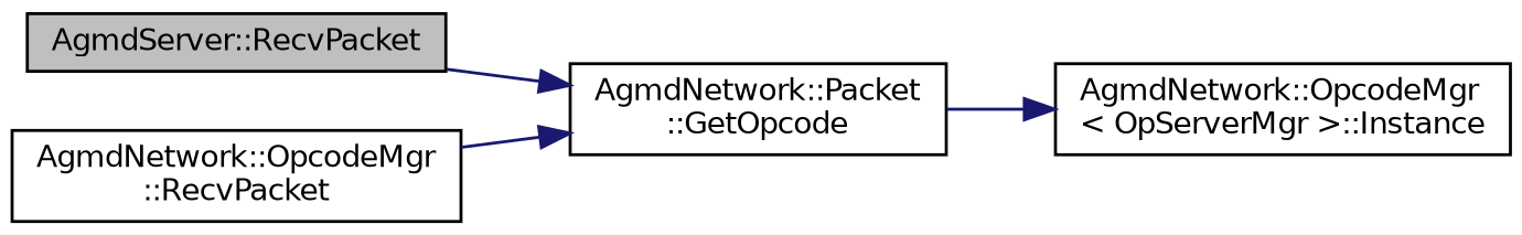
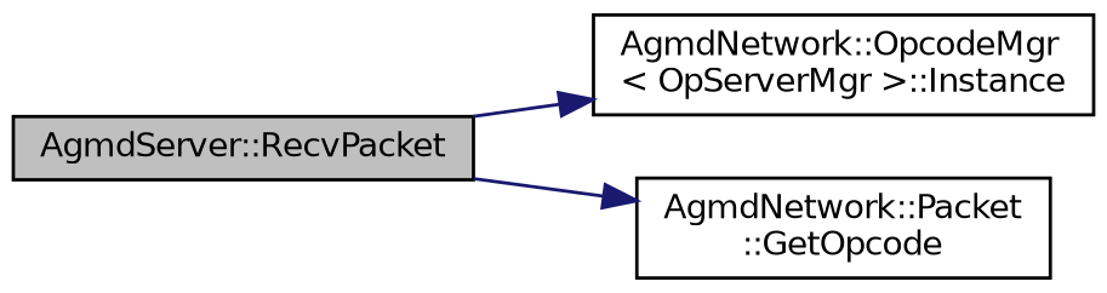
  digraph {
    rankdir=LR
    node [color=black fillcolor=white fontname=Helvetica fontsize=10 shape=record style=filled]
    edge [color=midnightblue fontname=Helvetica fontsize=10 labelfontname=Helvetica labelfontsize=10 style=solid]
    n1 [fillcolor=grey75 fontcolor=black height=0.2 label="AgmdServer::RecvPacket" width=0.4]
    n2 [height=0.2 label="AgmdNetwork::OpcodeMgr\l\< OpServerMgr \>::Instance" width=0.4]
    n3 [height=0.2 label="AgmdNetwork::Packet\l::GetOpcode" width=0.4]
-   n4 [height=0.2 label="AgmdNetwork::OpcodeMgr\l::RecvPacket" width=0.4]
-   n3 -> n2
+   n1 -> n2
    n1 -> n3
-   n4 -> n3
  }
